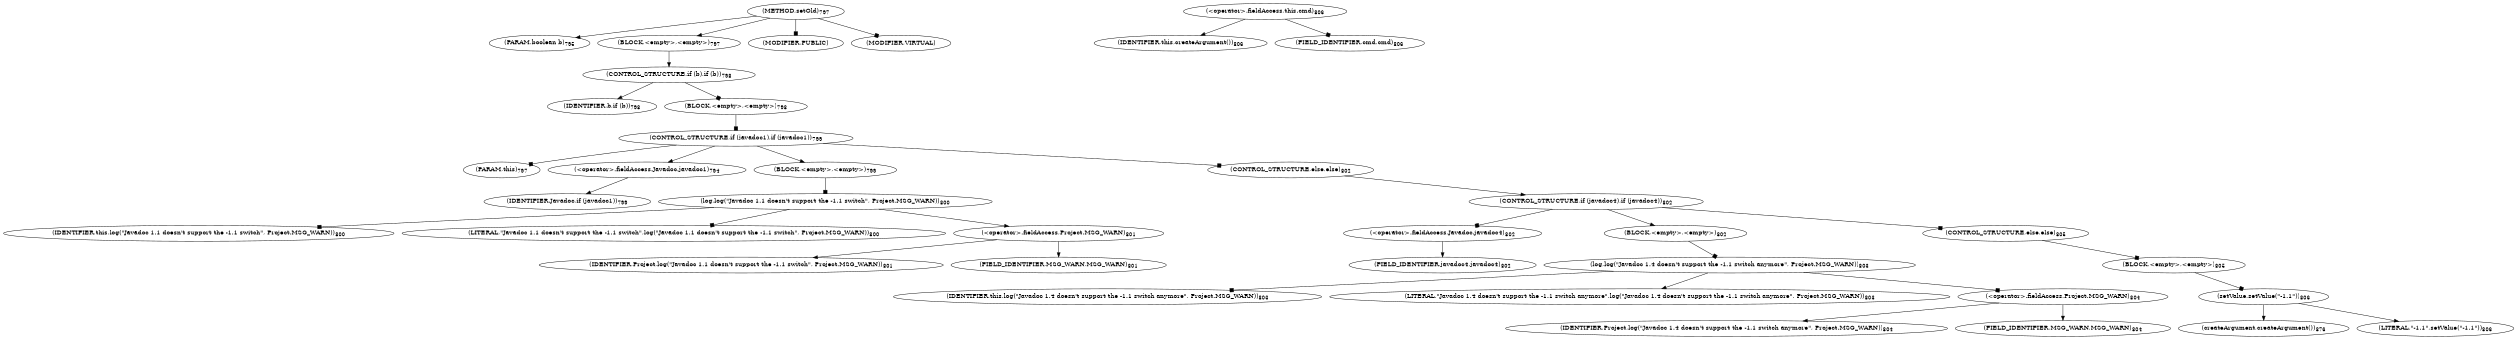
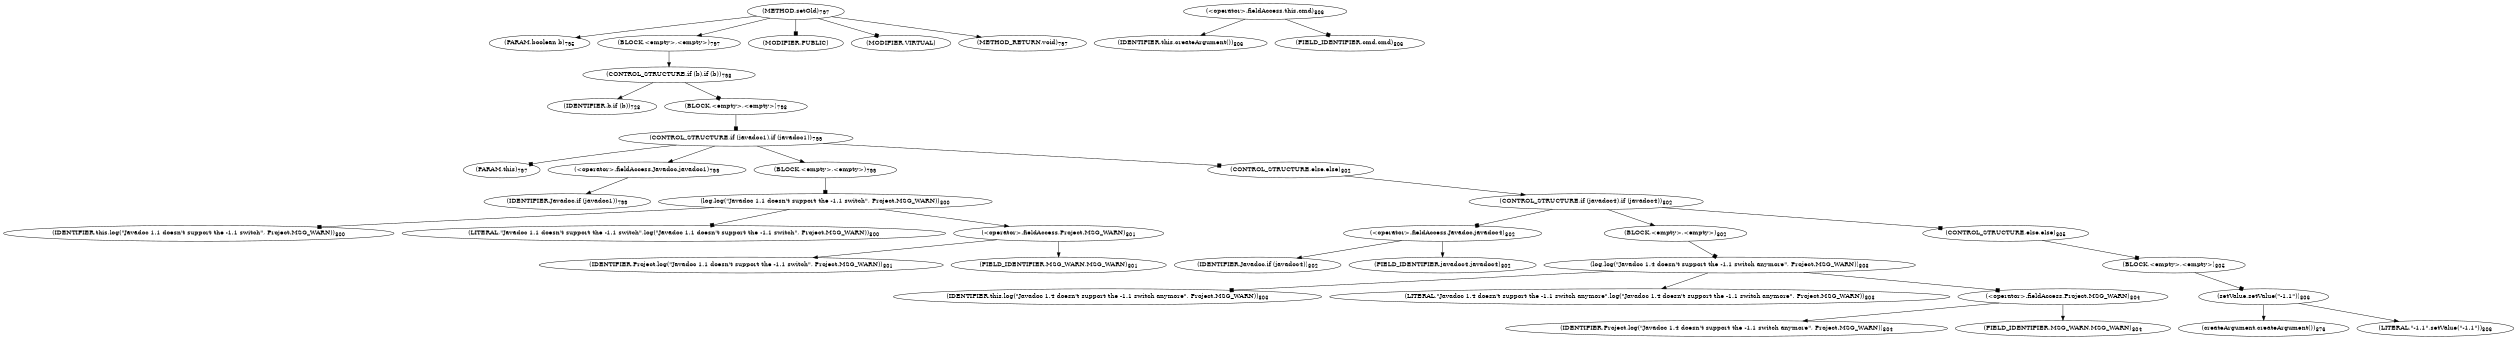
  digraph {
    edge [arrowhead=normal]
    n1 [label=<(METHOD,setOld)<SUB>797</SUB>>]
    n2 [label=<(PARAM,boolean b)<SUB>795</SUB>>]
    n3 [label=<(BLOCK,&lt;empty&gt;,&lt;empty&gt;)<SUB>797</SUB>>]
    n4 [label=<(MODIFIER,PUBLIC)>]
    n5 [label=<(MODIFIER,VIRTUAL)>]
+   n6 [label=<(METHOD_RETURN,void)<SUB>797</SUB>>]
    n7 [label=<(PARAM,this)<SUB>797</SUB>>]
    n8 [label=<(CONTROL_STRUCTURE,if (b),if (b))<SUB>798</SUB>>]
-   n9 [label=<(IDENTIFIER,b,if (b))<SUB>798</SUB>>]
+   n9 [label=<(IDENTIFIER,b,if (b))<SUB>728</SUB>>]
    n10 [label=<(BLOCK,&lt;empty&gt;,&lt;empty&gt;)<SUB>798</SUB>>]
    n11 [label=<(CONTROL_STRUCTURE,if (javadoc1),if (javadoc1))<SUB>799</SUB>>]
-   n12 [label=<(&lt;operator&gt;.fieldAccess,Javadoc.javadoc1)<SUB>794</SUB>>]
+   n12 [label=<(&lt;operator&gt;.fieldAccess,Javadoc.javadoc1)<SUB>799</SUB>>]
    n13 [label=<(BLOCK,&lt;empty&gt;,&lt;empty&gt;)<SUB>799</SUB>>]
    n14 [label=<(CONTROL_STRUCTURE,else,else)<SUB>802</SUB>>]
    n15 [label=<(IDENTIFIER,Javadoc,if (javadoc1))<SUB>799</SUB>>]
    n16 [label=<(log,log(&quot;Javadoc 1.1 doesn't support the -1.1 switch&quot;, Project.MSG_WARN))<SUB>800</SUB>>]
    n17 [label=<(CONTROL_STRUCTURE,if (javadoc4),if (javadoc4))<SUB>802</SUB>>]
    n18 [label=<(IDENTIFIER,this,log(&quot;Javadoc 1.1 doesn't support the -1.1 switch&quot;, Project.MSG_WARN))<SUB>800</SUB>>]
    n19 [label=<(LITERAL,&quot;Javadoc 1.1 doesn't support the -1.1 switch&quot;,log(&quot;Javadoc 1.1 doesn't support the -1.1 switch&quot;, Project.MSG_WARN))<SUB>800</SUB>>]
    n20 [label=<(&lt;operator&gt;.fieldAccess,Project.MSG_WARN)<SUB>801</SUB>>]
    n21 [label=<(IDENTIFIER,Project,log(&quot;Javadoc 1.1 doesn't support the -1.1 switch&quot;, Project.MSG_WARN))<SUB>801</SUB>>]
    n22 [label=<(FIELD_IDENTIFIER,MSG_WARN,MSG_WARN)<SUB>801</SUB>>]
    n23 [label=<(&lt;operator&gt;.fieldAccess,Javadoc.javadoc4)<SUB>802</SUB>>]
    n24 [label=<(BLOCK,&lt;empty&gt;,&lt;empty&gt;)<SUB>802</SUB>>]
    n25 [label=<(CONTROL_STRUCTURE,else,else)<SUB>805</SUB>>]
+   n26 [label=<(IDENTIFIER,Javadoc,if (javadoc4))<SUB>802</SUB>>]
    n27 [label=<(FIELD_IDENTIFIER,javadoc4,javadoc4)<SUB>802</SUB>>]
    n28 [label=<(log,log(&quot;Javadoc 1.4 doesn't support the -1.1 switch anymore&quot;, Project.MSG_WARN))<SUB>803</SUB>>]
    n29 [label=<(BLOCK,&lt;empty&gt;,&lt;empty&gt;)<SUB>805</SUB>>]
    n30 [label=<(IDENTIFIER,this,log(&quot;Javadoc 1.4 doesn't support the -1.1 switch anymore&quot;, Project.MSG_WARN))<SUB>803</SUB>>]
    n31 [label=<(LITERAL,&quot;Javadoc 1.4 doesn't support the -1.1 switch anymore&quot;,log(&quot;Javadoc 1.4 doesn't support the -1.1 switch anymore&quot;, Project.MSG_WARN))<SUB>803</SUB>>]
    n32 [label=<(&lt;operator&gt;.fieldAccess,Project.MSG_WARN)<SUB>804</SUB>>]
    n33 [label=<(IDENTIFIER,Project,log(&quot;Javadoc 1.4 doesn't support the -1.1 switch anymore&quot;, Project.MSG_WARN))<SUB>804</SUB>>]
    n34 [label=<(FIELD_IDENTIFIER,MSG_WARN,MSG_WARN)<SUB>804</SUB>>]
    n35 [label=<(setValue,setValue(&quot;-1.1&quot;))<SUB>806</SUB>>]
    n36 [label=<(createArgument,createArgument())<SUB>876</SUB>>]
    n37 [label=<(LITERAL,&quot;-1.1&quot;,setValue(&quot;-1.1&quot;))<SUB>806</SUB>>]
    n38 [label=<(&lt;operator&gt;.fieldAccess,this.cmd)<SUB>806</SUB>>]
    n39 [label=<(IDENTIFIER,this,createArgument())<SUB>806</SUB>>]
    n40 [label=<(FIELD_IDENTIFIER,cmd,cmd)<SUB>806</SUB>>]
    n1 -> n2
    n1 -> n3
    n1 -> n4 [arrowhead=box]
    n1 -> n5 [arrowhead=box]
+   n1 -> n6
    n3 -> n8
    n8 -> n9
    n8 -> n10 [arrowhead=box]
    n10 -> n11 [arrowhead=box]
    n11 -> n7 [arrowhead=box]
    n11 -> n12
    n11 -> n13
    n11 -> n14 [arrowhead=box]
    n12 -> n15
    n13 -> n16 [arrowhead=box]
    n14 -> n17
    n16 -> n18 [arrowhead=box]
    n16 -> n19 [arrowhead=box]
    n16 -> n20
    n17 -> n23 [arrowhead=box]
    n17 -> n24
    n17 -> n25 [arrowhead=box]
    n20 -> n21
    n20 -> n22
+   n23 -> n26
    n23 -> n27
    n24 -> n28 [arrowhead=box]
    n25 -> n29 [arrowhead=box]
    n28 -> n30 [arrowhead=box]
    n28 -> n31
    n28 -> n32 [arrowhead=box]
    n29 -> n35 [arrowhead=box]
    n32 -> n33
    n32 -> n34
    n35 -> n36
    n35 -> n37
    n38 -> n39
    n38 -> n40 [arrowhead=box]
  }
